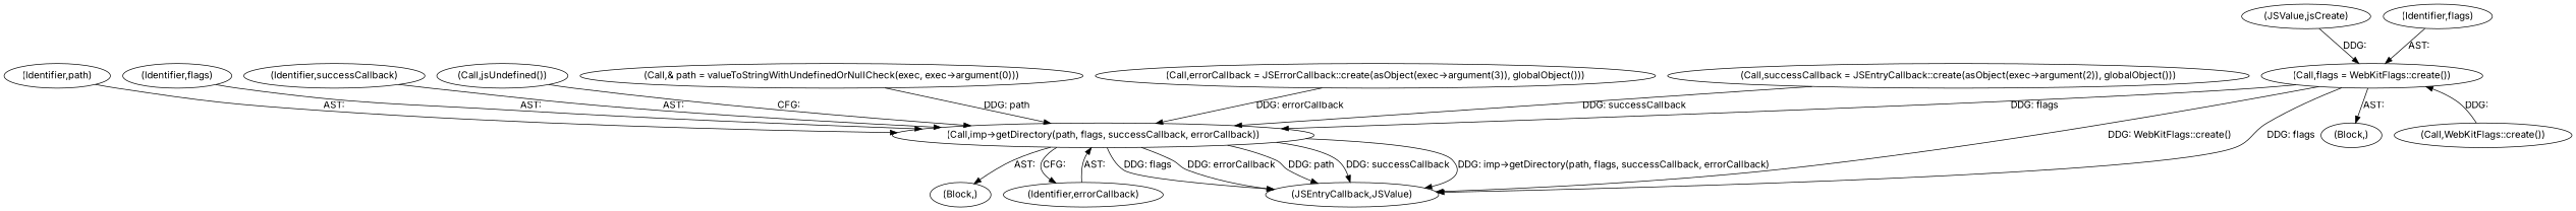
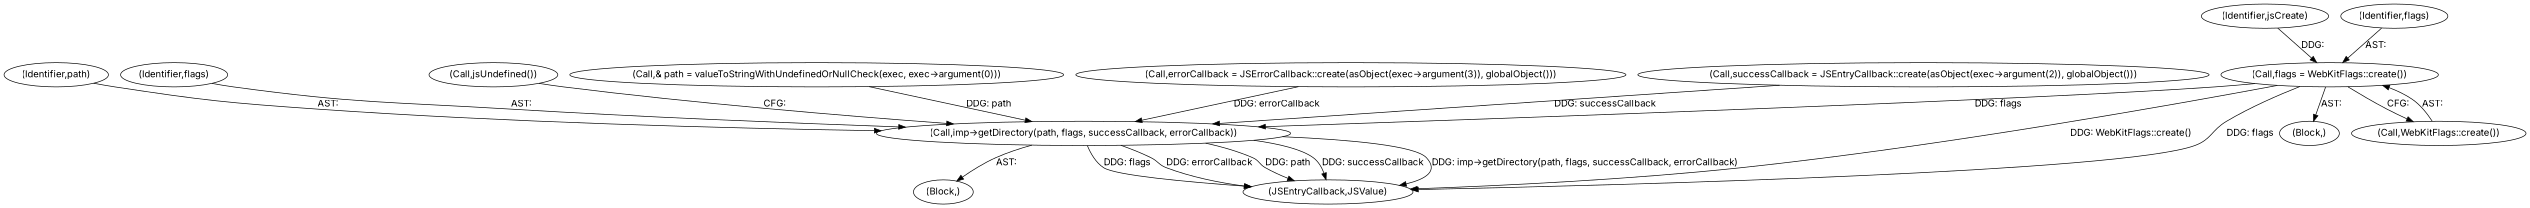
  digraph {
    fontname=Inter
    node [fontname=Inter]
    edge [fontname=Inter]
    n1 [label="(Call,flags = WebKitFlags::create())"]
    n2 [label="(Call,imp->getDirectory(path, flags, successCallback, errorCallback))"]
    n3 [label="(JSEntryCallback,JSValue)"]
    n4 [label="(Block,)"]
    n5 [label="(Call,WebKitFlags::create())"]
    n6 [label="(Block,)"]
-   n7 [label="(Identifier,errorCallback)"]
-   n8 [label="(JSValue,jsCreate)"]
+   n8 [label="(Identifier,jsCreate)"]
    n9 [label="(Identifier,path)"]
    n10 [label="(Identifier,flags)"]
    n11 [label="(Identifier,flags)"]
-   n12 [label="(Identifier,successCallback)"]
    n13 [label="(Call,jsUndefined())"]
    n14 [label="(Call,& path = valueToStringWithUndefinedOrNullCheck(exec, exec->argument(0)))"]
    n15 [label="(Call,errorCallback = JSErrorCallback::create(asObject(exec->argument(3)), globalObject()))"]
    n16 [label="(Call,successCallback = JSEntryCallback::create(asObject(exec->argument(2)), globalObject()))"]
    n1 -> n2 [label="DDG: flags"]
    n1 -> n3 [label="DDG: WebKitFlags::create()"]
    n1 -> n3 [label="DDG: flags"]
    n1 -> n4 [label="AST: "]
+   n1 -> n5 [label="CFG: "]
    n2 -> n3 [label="DDG: successCallback"]
    n2 -> n3 [label="DDG: imp->getDirectory(path, flags, successCallback, errorCallback)"]
    n2 -> n3 [label="DDG: flags"]
    n2 -> n3 [label="DDG: errorCallback"]
    n2 -> n3 [label="DDG: path"]
    n2 -> n6 [label="AST: "]
-   n2 -> n7 [label="CFG: "]
-   n5 -> n1 [label="DDG: "]
-   n7 -> n2 [label="AST: "]
+   n5 -> n1 [label="AST: "]
    n8 -> n1 [label="DDG: "]
    n9 -> n2 [label="AST: "]
    n10 -> n1 [label="AST: "]
    n11 -> n2 [label="AST: "]
-   n12 -> n2 [label="AST: "]
    n13 -> n2 [label="CFG: "]
    n14 -> n2 [label="DDG: path"]
    n15 -> n2 [label="DDG: errorCallback"]
    n16 -> n2 [label="DDG: successCallback"]
  }
